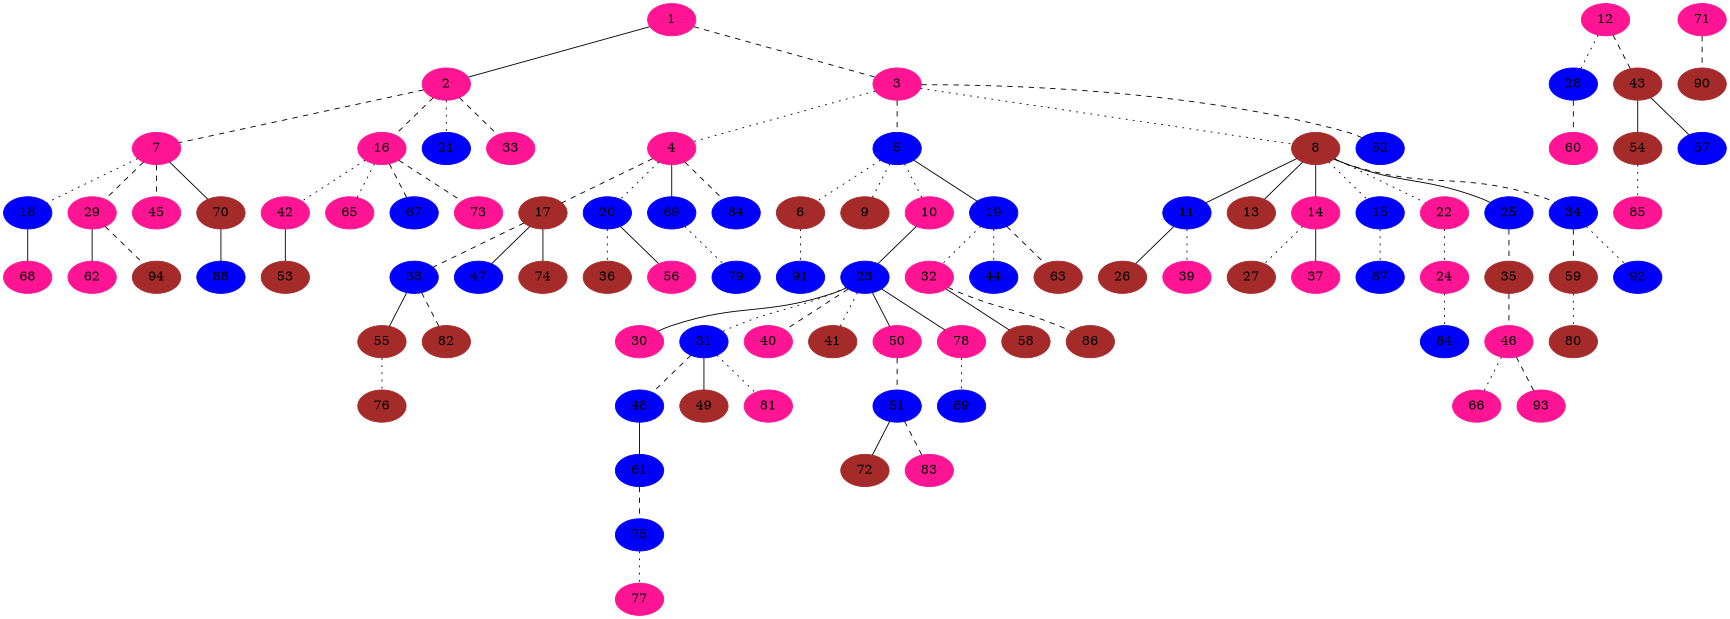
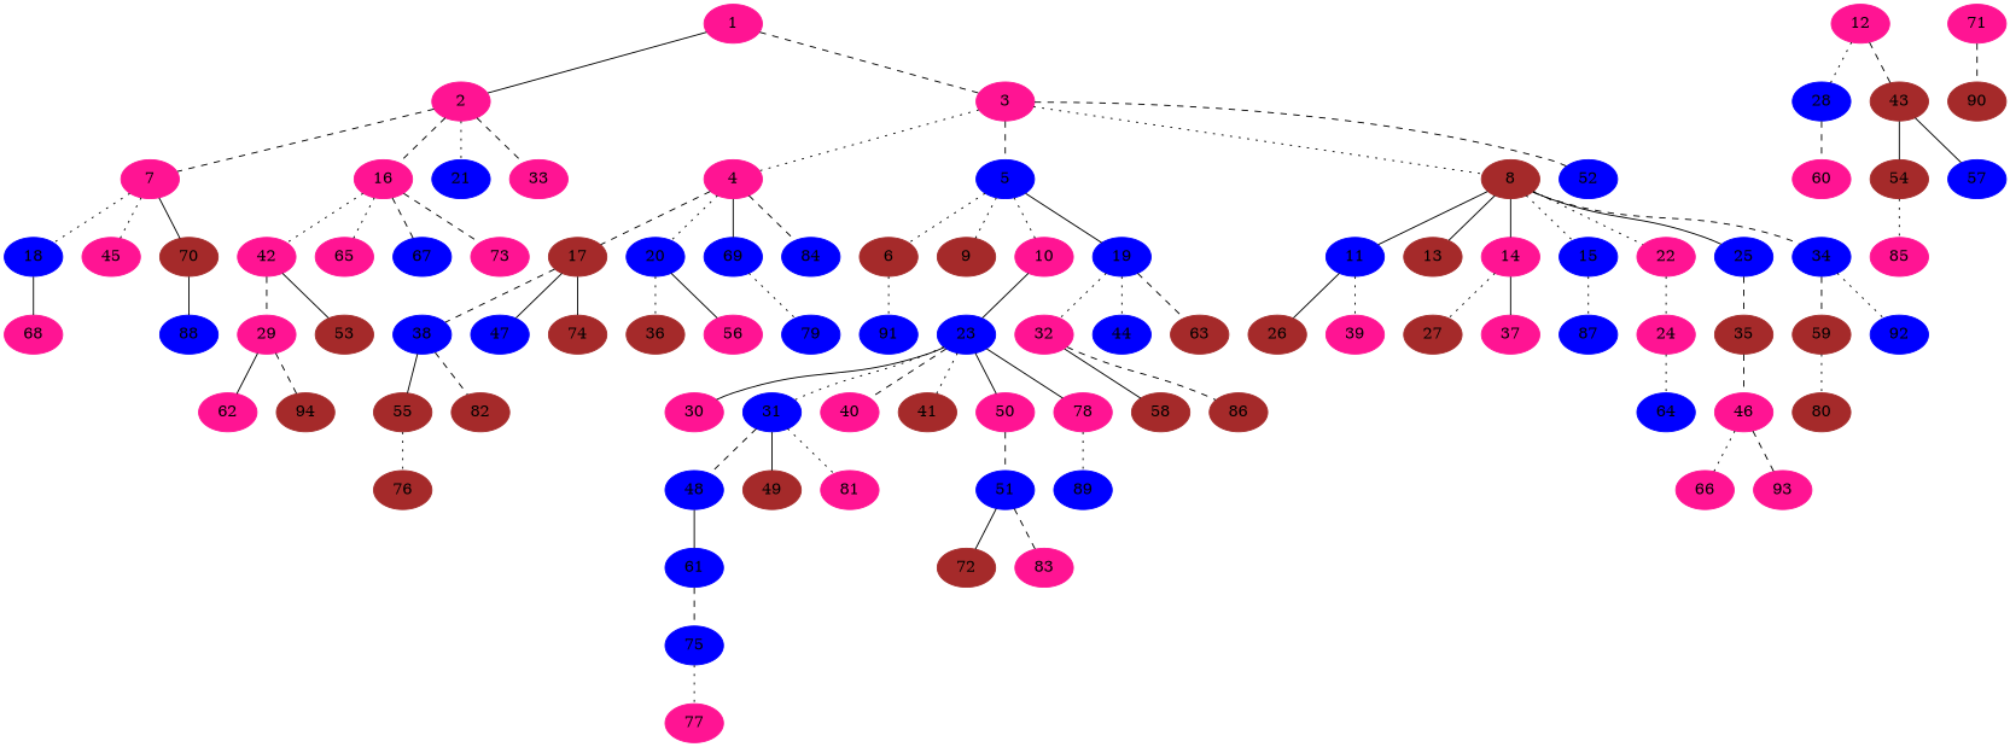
  graph {
    node [color=deeppink style=filled]
    edge [style=dotted]
    1
    2
    3
    7
    16
    21 [color=blue]
    33
    4
    5 [color=blue]
    8 [color=brown]
    52 [color=blue]
    28 [color=blue]
    12
    43 [color=brown]
    18 [color=blue]
    29
    45
    70 [color=brown]
    42
    65
    67 [color=blue]
    73
    17 [color=brown]
    20 [color=blue]
    69 [color=blue]
    84 [color=blue]
    6 [color=brown]
    9 [color=brown]
    10
    19 [color=blue]
    11 [color=blue]
    13 [color=brown]
    14
    15 [color=blue]
    22
    25 [color=blue]
    34 [color=blue]
    38 [color=blue]
    47 [color=blue]
    74 [color=brown]
    36 [color=brown]
    56
    79 [color=blue]
    91 [color=blue]
    23 [color=blue]
    32
    44 [color=blue]
    63 [color=brown]
    68
    62
    94 [color=brown]
    88 [color=blue]
    26 [color=brown]
    39
    27 [color=brown]
    37
    87 [color=blue]
    24
    35 [color=brown]
    59 [color=brown]
    92 [color=blue]
    30
    31 [color=blue]
    40
    41 [color=brown]
    50
    78
    60
    54 [color=brown]
    57 [color=blue]
    53 [color=brown]
    55 [color=brown]
    82 [color=brown]
    58 [color=brown]
    86 [color=brown]
    64 [color=blue]
    48 [color=blue]
    49 [color=brown]
    81
    51 [color=blue]
    89 [color=blue]
    46
    61 [color=blue]
    80 [color=brown]
    66
    93
    76 [color=brown]
    90 [color=brown]
    71
    85
    75 [color=blue]
    72 [color=brown]
    83
    77
    1 -- 2 [style=solid]
    1 -- 3 [style=dashed]
    2 -- 7 [style=dashed]
    2 -- 16 [style=dashed]
    2 -- 21
    2 -- 33 [style=dashed]
    3 -- 4
    3 -- 5 [style=dashed]
    3 -- 8
    3 -- 52 [style=dashed]
    7 -- 18
-   7 -- 29 [style=dashed]
-   7 -- 45 [style=dashed]
+   42 -- 29 [style=dashed]
+   7 -- 45
    7 -- 70 [style=solid]
    16 -- 42
    16 -- 65
    16 -- 67 [style=dashed]
    16 -- 73 [style=dashed]
    4 -- 17 [style=dashed]
    4 -- 20
    4 -- 69 [style=solid]
    4 -- 84 [style=dashed]
    5 -- 6
    5 -- 9
    5 -- 10
    5 -- 19 [style=solid]
    8 -- 11 [style=solid]
    8 -- 13 [style=solid]
    8 -- 14 [style=solid]
    8 -- 15
    8 -- 22
    8 -- 25 [style=solid]
    8 -- 34 [style=dashed]
    28 -- 60 [style=dashed]
    12 -- 28
    12 -- 43 [style=dashed]
    43 -- 54 [style=solid]
    43 -- 57 [style=solid]
    18 -- 68 [style=solid]
    29 -- 62 [style=solid]
    29 -- 94 [style=dashed]
    70 -- 88 [style=solid]
    42 -- 53 [style=solid]
    17 -- 38 [style=dashed]
    17 -- 47 [style=solid]
    17 -- 74 [style=solid]
    20 -- 36
    20 -- 56 [style=solid]
    69 -- 79
    6 -- 91
    10 -- 23 [style=solid]
    19 -- 32
    19 -- 44
    19 -- 63 [style=dashed]
    11 -- 26 [style=solid]
    11 -- 39
    14 -- 27
    14 -- 37 [style=solid]
    15 -- 87
    22 -- 24
    25 -- 35 [style=dashed]
    34 -- 59 [style=dashed]
    34 -- 92
    38 -- 55 [style=solid]
    38 -- 82 [style=dashed]
    23 -- 30 [style=solid]
    23 -- 31
    23 -- 40 [style=dashed]
    23 -- 41
    23 -- 50 [style=solid]
    23 -- 78 [style=solid]
    32 -- 58 [style=solid]
    32 -- 86 [style=dashed]
    24 -- 64
    35 -- 46 [style=dashed]
    59 -- 80
    31 -- 48 [style=dashed]
    31 -- 49 [style=solid]
    31 -- 81
    50 -- 51 [style=dashed]
    78 -- 89
    54 -- 85
    55 -- 76
    48 -- 61 [style=solid]
    51 -- 72 [style=solid]
    51 -- 83 [style=dashed]
    46 -- 66
    46 -- 93 [style=dashed]
    61 -- 75 [style=dashed]
    71 -- 90 [style=dashed]
    75 -- 77
  }
